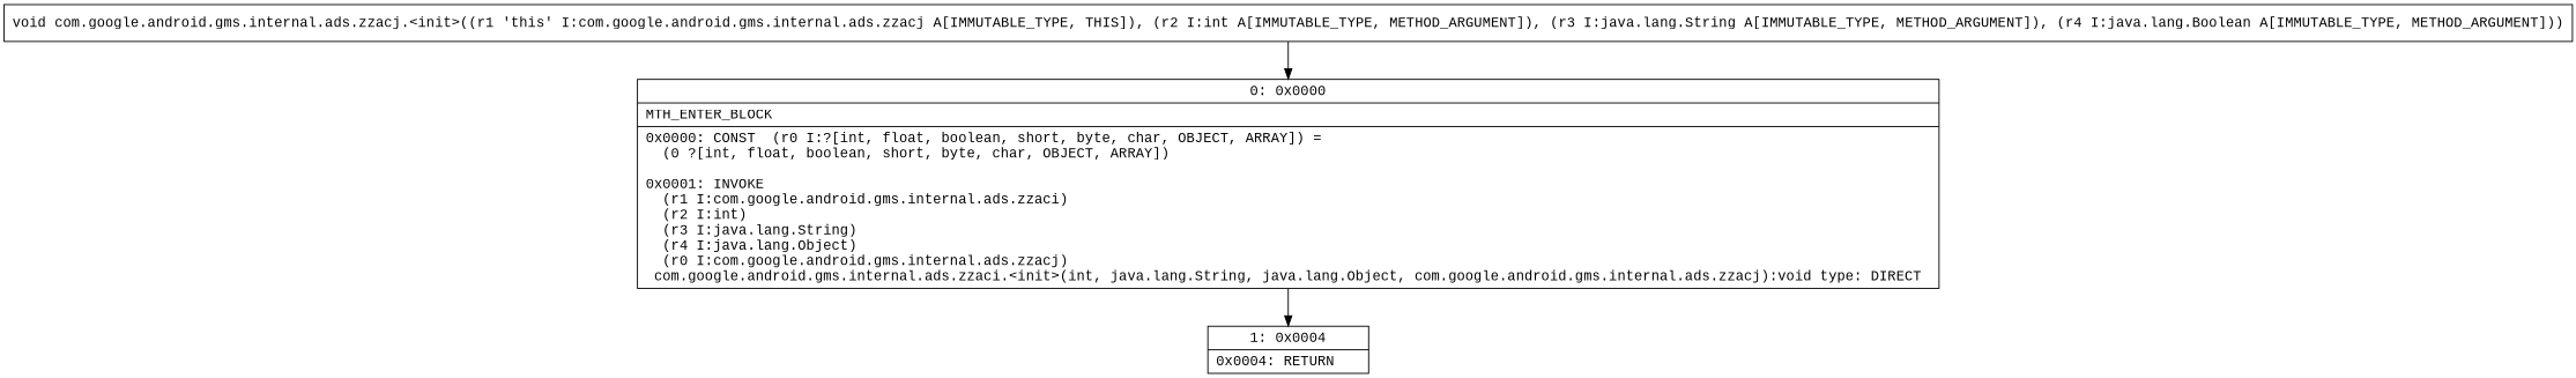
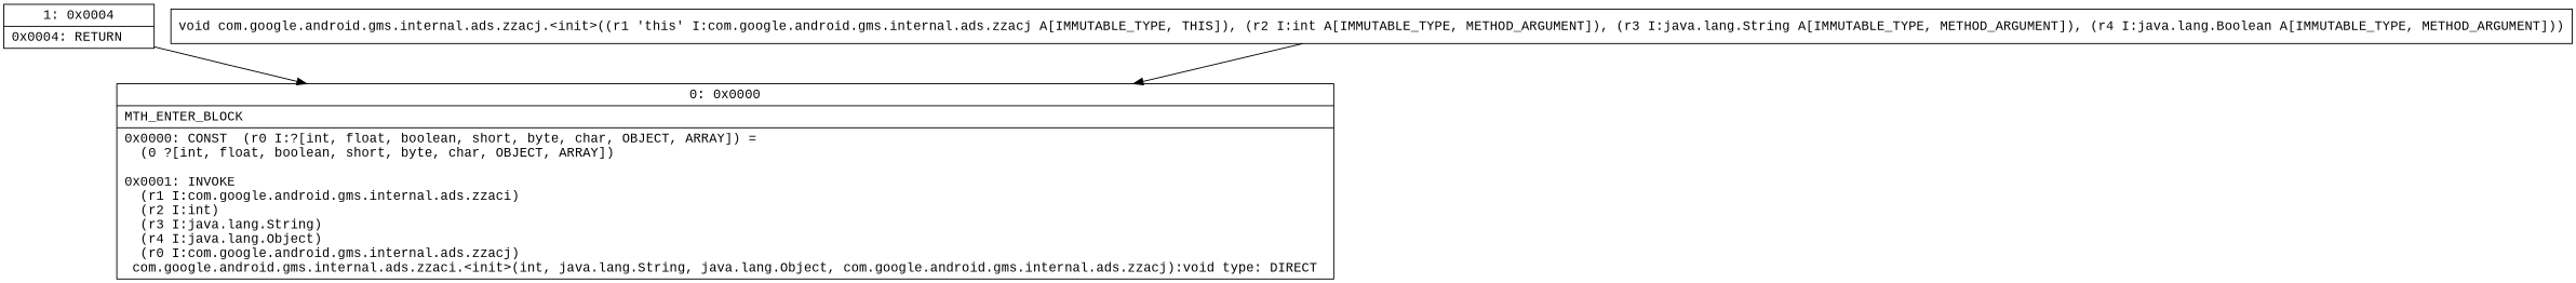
  digraph {
    fontname="Liberation Mono"
    node [shape=record fontname="Liberation Mono"]
    edge [fontname="Liberation Mono"]
    n1 [label="{0\:\ 0x0000|MTH_ENTER_BLOCK\l|0x0000: CONST  (r0 I:?[int, float, boolean, short, byte, char, OBJECT, ARRAY]) = \l  (0 ?[int, float, boolean, short, byte, char, OBJECT, ARRAY])\l \l0x0001: INVOKE  \l  (r1 I:com.google.android.gms.internal.ads.zzaci)\l  (r2 I:int)\l  (r3 I:java.lang.String)\l  (r4 I:java.lang.Object)\l  (r0 I:com.google.android.gms.internal.ads.zzacj)\l com.google.android.gms.internal.ads.zzaci.\<init\>(int, java.lang.String, java.lang.Object, com.google.android.gms.internal.ads.zzacj):void type: DIRECT \l}"]
    n2 [label="{1\:\ 0x0004|0x0004: RETURN   \l}"]
    n3 [label="{void com.google.android.gms.internal.ads.zzacj.\<init\>((r1 'this' I:com.google.android.gms.internal.ads.zzacj A[IMMUTABLE_TYPE, THIS]), (r2 I:int A[IMMUTABLE_TYPE, METHOD_ARGUMENT]), (r3 I:java.lang.String A[IMMUTABLE_TYPE, METHOD_ARGUMENT]), (r4 I:java.lang.Boolean A[IMMUTABLE_TYPE, METHOD_ARGUMENT])) }"]
-   n1 -> n2
+   n2 -> n1
    n3 -> n1
  }
